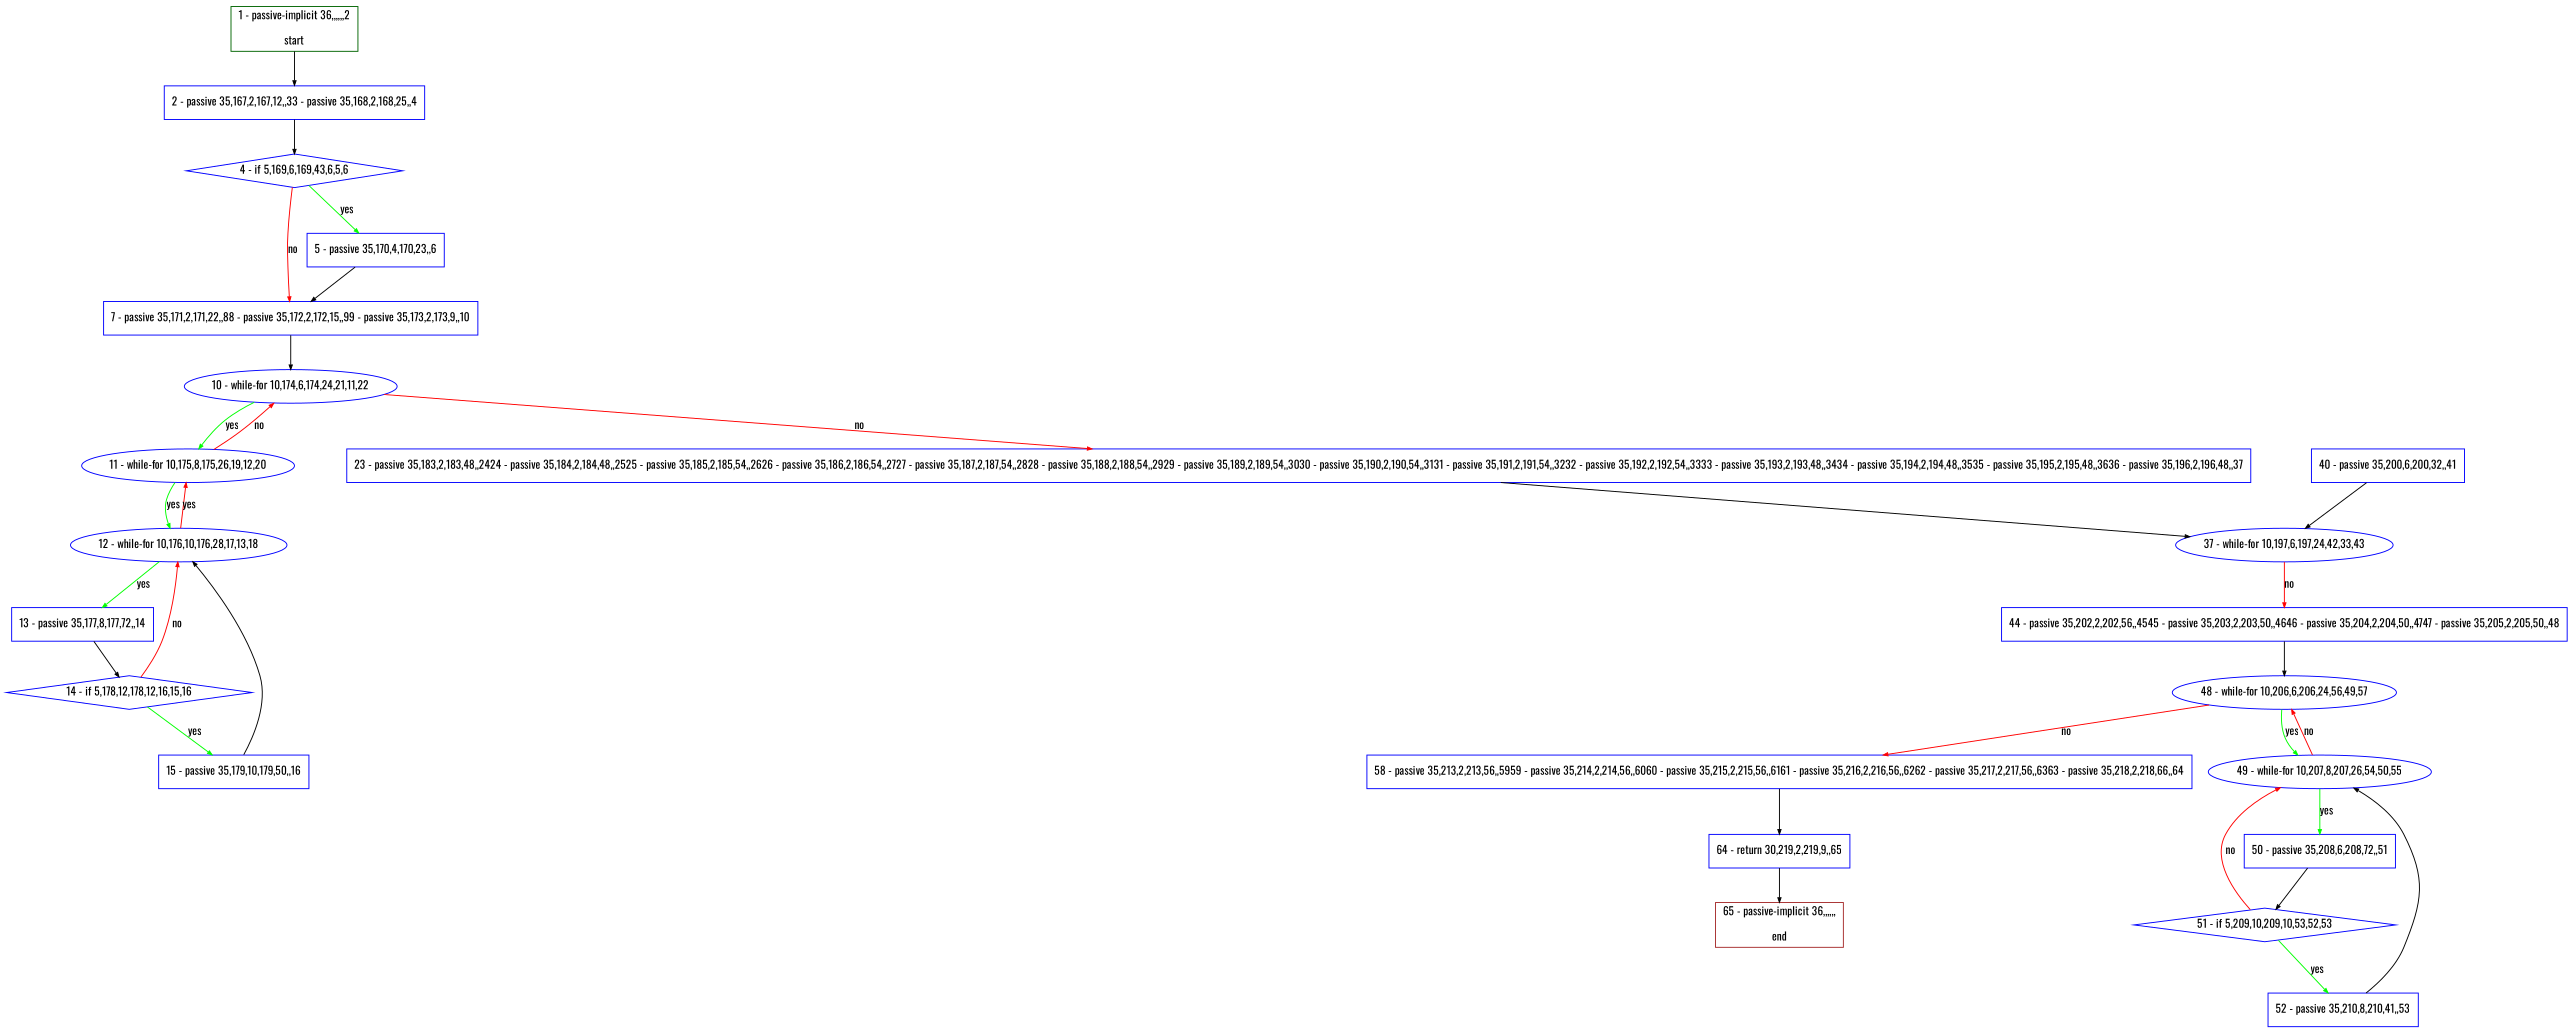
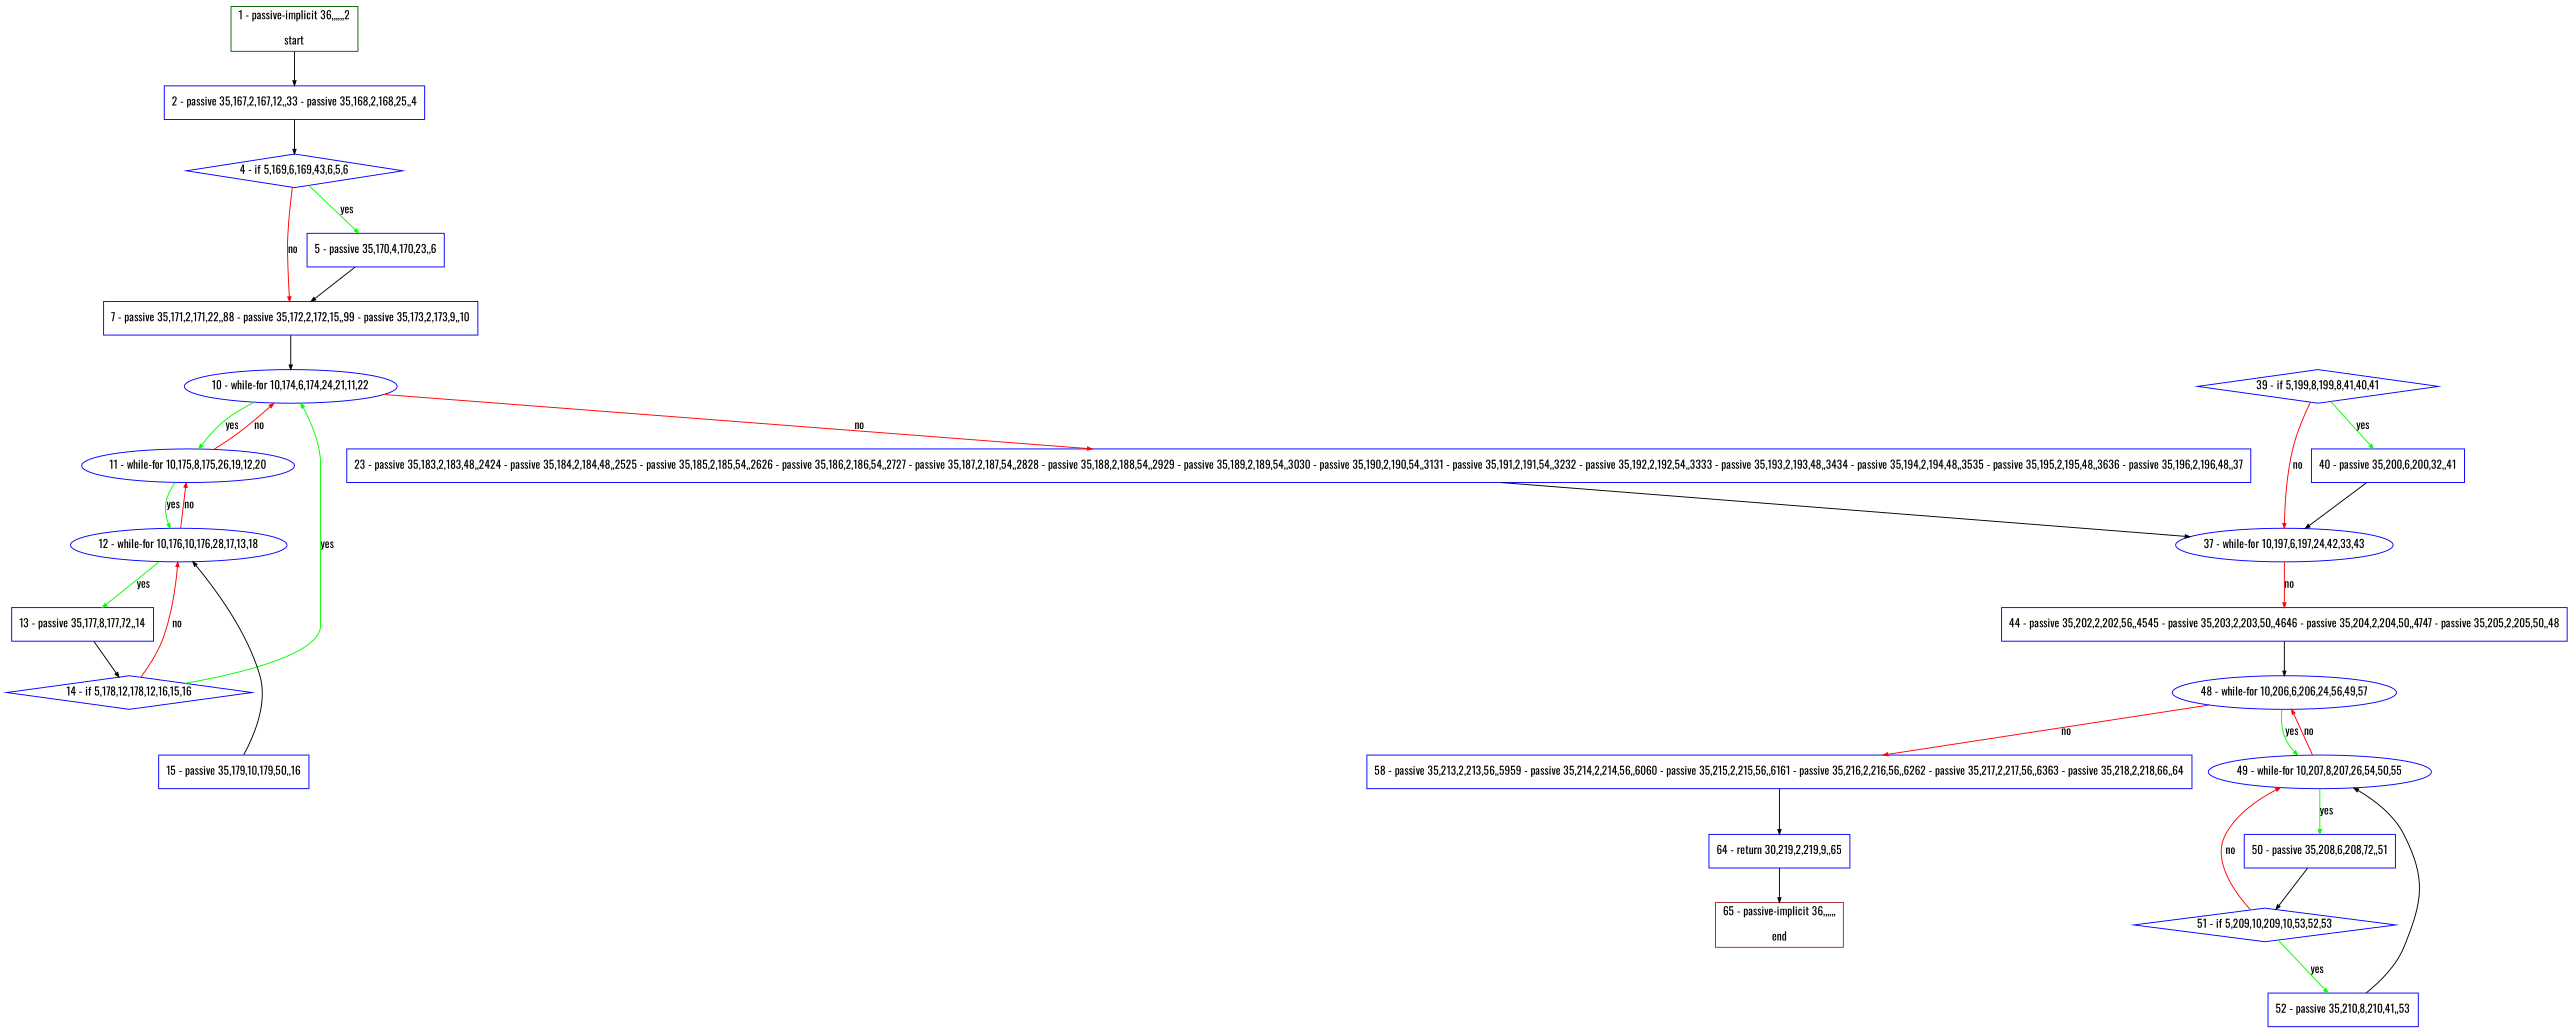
  digraph {
    bgcolor=white
    compound=true
    fillcolor="#FFFFCC"
    fontname=Oswald
    fontsize=12
    pack=true
    packmode=clust
    style="rounded,filled"
    node [color="#0000ff" compound=true fillcolor="#ffffff" fixedsize=false fontname=Oswald fontsize=12 node_initialized=no shape=box style=filled]
    edge [arrowhead=normal arrowsize=0.5 arrowtail=none color="#000000" compound=true dir=forward fontcolor=black fontname=Oswald fontsize=12]
    n1 [label="2 - passive 35,167,2,167,12,,33 - passive 35,168,2,168,25,,4"]
    n2 [label="4 - if 5,169,6,169,43,6,5,6" shape=diamond]
    n3 [label="5 - passive 35,170,4,170,23,,6"]
    n4 [label="7 - passive 35,171,2,171,22,,88 - passive 35,172,2,172,15,,99 - passive 35,173,2,173,9,,10"]
    n5 [color="#006400" label="1 - passive-implicit 36,,,,,,2\n\nstart"]
    n6 [label="10 - while-for 10,174,6,174,24,21,11,22" shape=oval]
    n7 [label="11 - while-for 10,175,8,175,26,19,12,20" shape=oval]
    n8 [label="23 - passive 35,183,2,183,48,,2424 - passive 35,184,2,184,48,,2525 - passive 35,185,2,185,54,,2626 - passive 35,186,2,186,54,,2727 - passive 35,187,2,187,54,,2828 - passive 35,188,2,188,54,,2929 - passive 35,189,2,189,54,,3030 - passive 35,190,2,190,54,,3131 - passive 35,191,2,191,54,,3232 - passive 35,192,2,192,54,,3333 - passive 35,193,2,193,48,,3434 - passive 35,194,2,194,48,,3535 - passive 35,195,2,195,48,,3636 - passive 35,196,2,196,48,,37"]
    n9 [label="12 - while-for 10,176,10,176,28,17,13,18" shape=oval]
    n10 [label="37 - while-for 10,197,6,197,24,42,33,43" shape=oval]
    n11 [label="13 - passive 35,177,8,177,72,,14"]
    n12 [label="44 - passive 35,202,2,202,56,,4545 - passive 35,203,2,203,50,,4646 - passive 35,204,2,204,50,,4747 - passive 35,205,2,205,50,,48"]
    n13 [label="14 - if 5,178,12,178,12,16,15,16" shape=diamond]
    n14 [label="15 - passive 35,179,10,179,50,,16"]
    n15 [label="48 - while-for 10,206,6,206,24,56,49,57" shape=oval]
+   n16 [label="39 - if 5,199,8,199,8,41,40,41" shape=diamond]
    n17 [label="40 - passive 35,200,6,200,32,,41"]
    n18 [label="49 - while-for 10,207,8,207,26,54,50,55" shape=oval]
    n19 [label="58 - passive 35,213,2,213,56,,5959 - passive 35,214,2,214,56,,6060 - passive 35,215,2,215,56,,6161 - passive 35,216,2,216,56,,6262 - passive 35,217,2,217,56,,6363 - passive 35,218,2,218,66,,64"]
    n20 [label="50 - passive 35,208,6,208,72,,51"]
    n21 [label="64 - return 30,219,2,219,9,,65"]
    n22 [label="51 - if 5,209,10,209,10,53,52,53" shape=diamond]
    n23 [color="#a52a2a" label="65 - passive-implicit 36,,,,,,\n\nend"]
    n24 [label="52 - passive 35,210,8,210,41,,53"]
    n1 -> n2
    n2 -> n3 [color="#00ff00" label=yes]
    n2 -> n4 [color="#ff0000" label=no]
    n3 -> n4
    n4 -> n6
    n5 -> n1
    n6 -> n7 [color="#00ff00" label=yes]
    n6 -> n8 [color="#ff0000" label=no]
    n7 -> n6 [color="#ff0000" label=no]
    n7 -> n9 [color="#00ff00" label=yes]
    n8 -> n10
-   n9 -> n7 [color="#ff0000" label=yes]
+   n9 -> n7 [color="#ff0000" label=no]
    n9 -> n11 [color="#00ff00" label=yes]
    n10 -> n12 [color="#ff0000" label=no]
    n11 -> n13
    n12 -> n15
    n13 -> n9 [color="#ff0000" label=no]
-   n13 -> n14 [color="#00ff00" label=yes]
+   n13 -> n6 [color="#00ff00" label=yes]
    n14 -> n9
    n15 -> n18 [color="#00ff00" label=yes]
    n15 -> n19 [color="#ff0000" label=no]
+   n16 -> n10 [color="#ff0000" label=no]
+   n16 -> n17 [color="#00ff00" label=yes]
    n17 -> n10
    n18 -> n15 [color="#ff0000" label=no]
    n18 -> n20 [color="#00ff00" label=yes]
    n19 -> n21
    n20 -> n22
    n21 -> n23
    n22 -> n18 [color="#ff0000" label=no]
    n22 -> n24 [color="#00ff00" label=yes]
    n24 -> n18
  }
